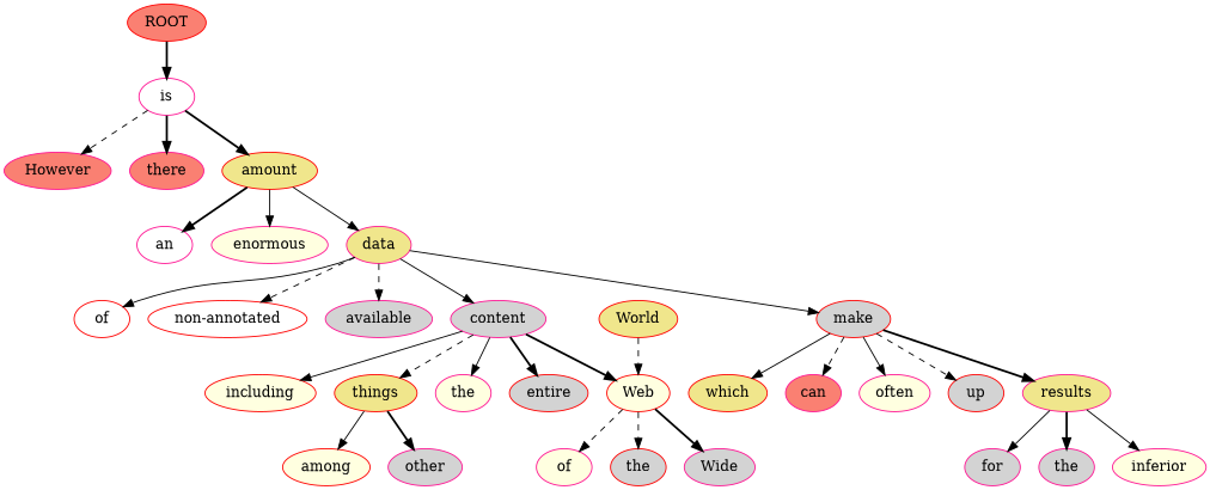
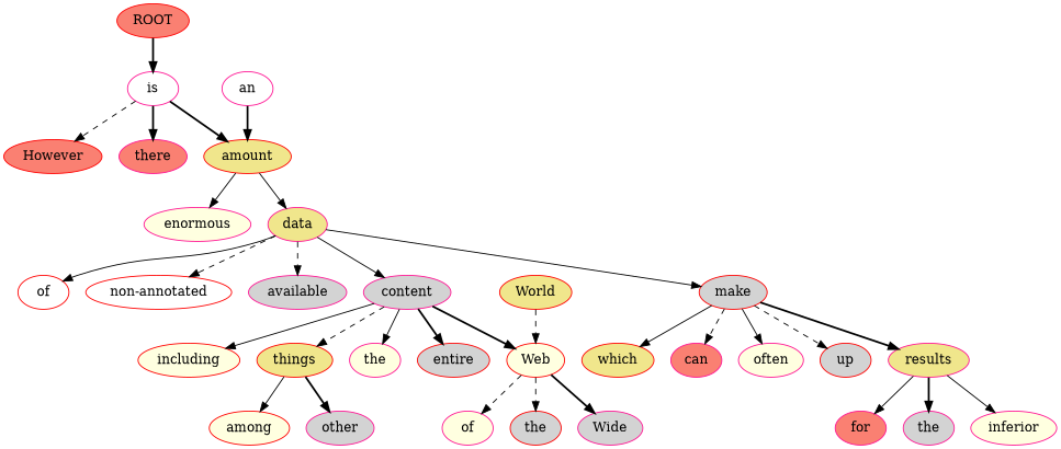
  digraph {
    node [color=deeppink fillcolor=lightgrey style=filled]
    edge [style=solid]
    n1 [color=red fillcolor=salmon label=ROOT]
    n2 [fillcolor=white label=is]
-   n3 [fillcolor=salmon label=However]
+   n3 [color=red fillcolor=salmon label=However]
    n4 [fillcolor=salmon label=there]
    n5 [color=red fillcolor=khaki label=amount]
    n6 [fillcolor=white label=an]
    n7 [fillcolor=lightyellow label=enormous]
    n8 [fillcolor=khaki label=data]
    n9 [color=red fillcolor=white label=of]
    n10 [color=red fillcolor=white label="non-annotated"]
    n11 [label=available]
    n12 [label=content]
    n13 [color=red label=make]
    n14 [color=red fillcolor=lightyellow label=including]
    n15 [color=red fillcolor=khaki label=things]
    n16 [fillcolor=lightyellow label=the]
    n17 [color=red label=entire]
    n18 [color=red fillcolor=lightyellow label=Web]
    n19 [color=red fillcolor=khaki label=which]
    n20 [fillcolor=salmon label=can]
    n21 [fillcolor=lightyellow label=often]
    n22 [color=red label=up]
    n23 [fillcolor=khaki label=results]
    n24 [color=red fillcolor=lightyellow label=among]
    n25 [label=other]
    n26 [fillcolor=lightyellow label=of]
    n27 [color=red label=the]
    n28 [label=Wide]
    n29 [color=red fillcolor=khaki label=World]
-   n30 [label=for]
+   n30 [fillcolor=salmon label=for]
    n31 [label=the]
    n32 [fillcolor=lightyellow label=inferior]
    n1 -> n2 [style=bold]
    n2 -> n3 [style=dashed]
    n2 -> n4 [style=bold]
    n2 -> n5 [style=bold]
-   n5 -> n6 [style=bold]
+   n6 -> n5 [style=bold]
    n5 -> n7
    n5 -> n8
    n8 -> n9
    n8 -> n10 [style=dashed]
    n8 -> n11 [style=dashed]
    n8 -> n12
    n8 -> n13
    n12 -> n14
    n12 -> n15 [style=dashed]
    n12 -> n16
    n12 -> n17 [style=bold]
    n12 -> n18 [style=bold]
    n13 -> n19
    n13 -> n20 [style=dashed]
    n13 -> n21
    n13 -> n22 [style=dashed]
    n13 -> n23 [style=bold]
    n15 -> n24
    n15 -> n25 [style=bold]
    n18 -> n26 [style=dashed]
    n18 -> n27 [style=dashed]
    n18 -> n28 [style=bold]
    n23 -> n30
    n23 -> n31 [style=bold]
    n23 -> n32
    n29 -> n18 [style=dashed]
  }
